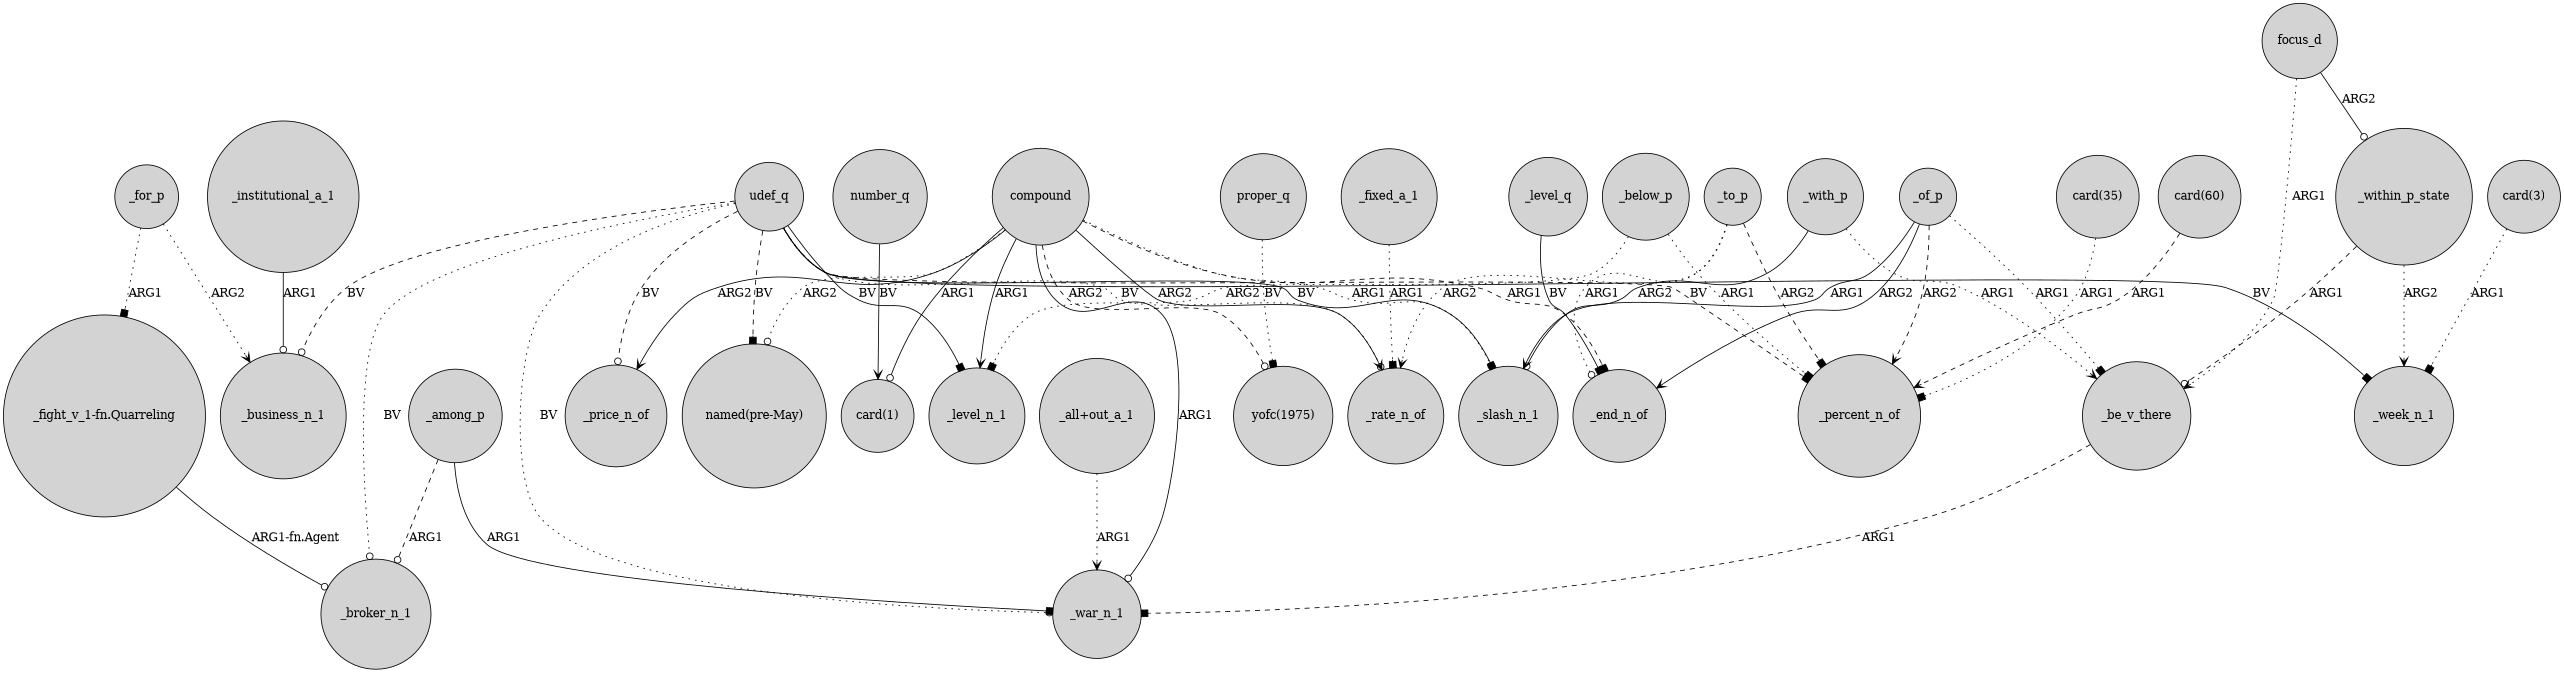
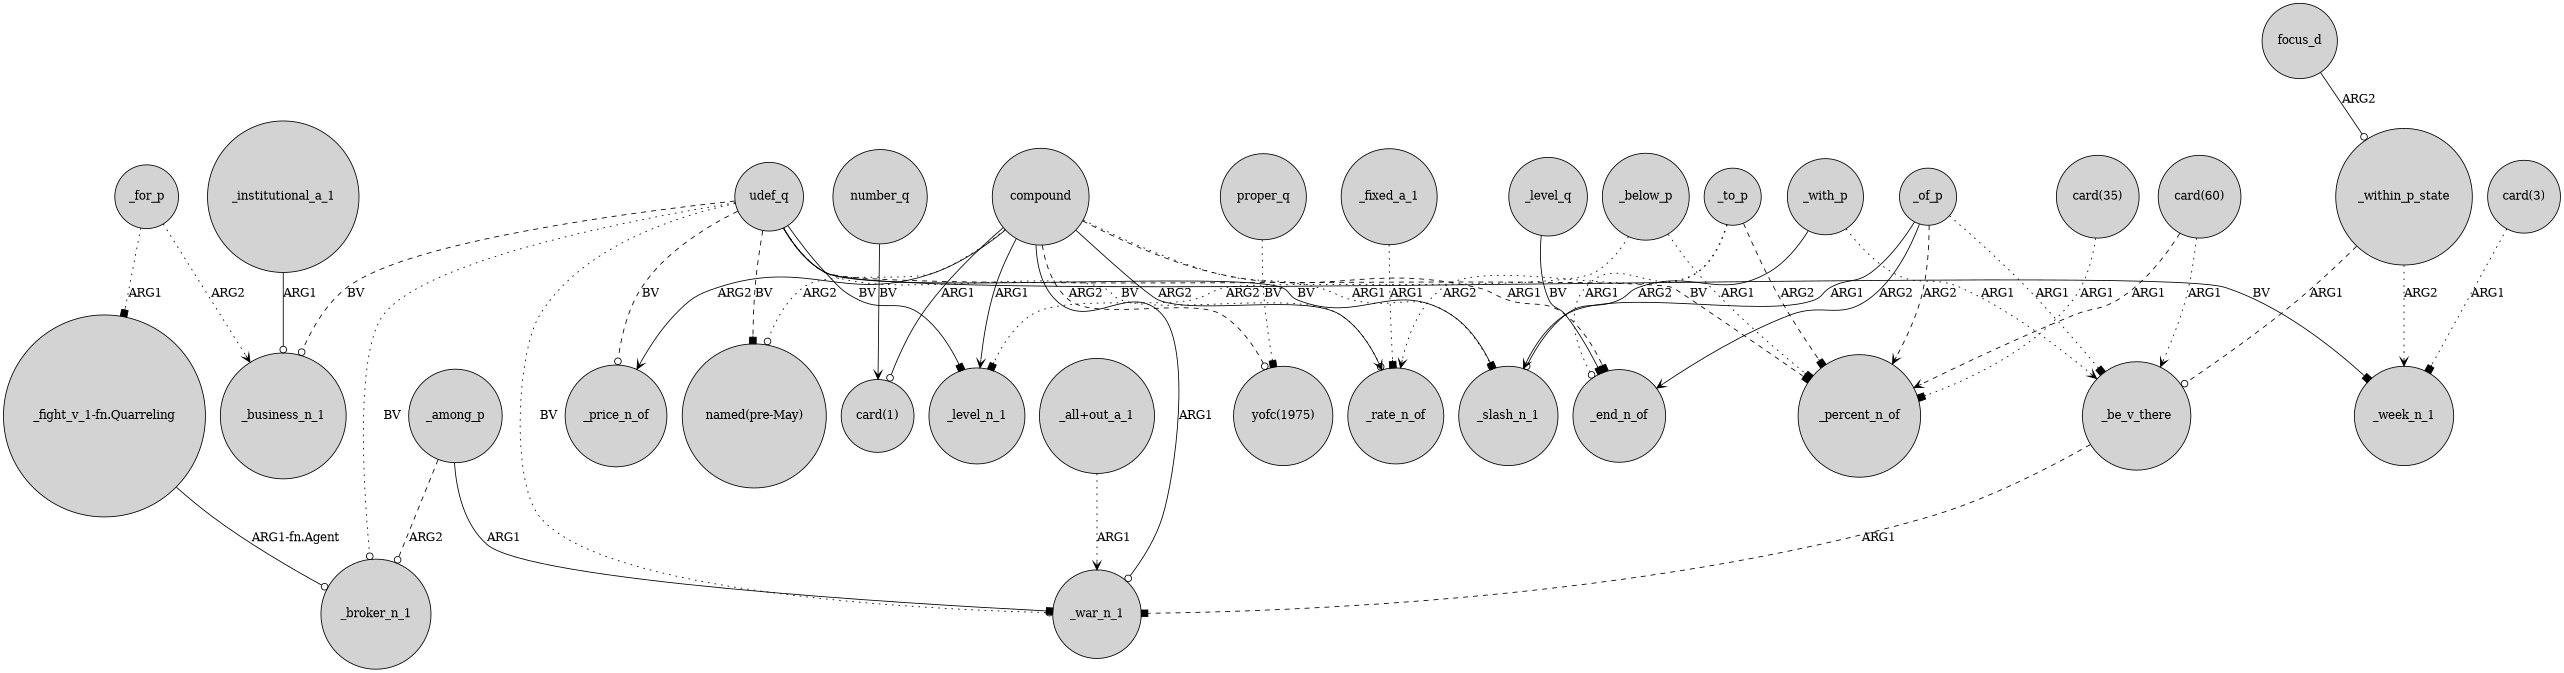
  digraph {
    node [shape=circle style=filled]
    edge [arrowhead=box style=dotted]
    compound
    _price_n_of
    _slash_n_1
    _end_n_of
    "yofc(1975)"
    _rate_n_of
    "named(pre-May)"
    _war_n_1
    _level_n_1
    "card(1)"
    udef_q
    _percent_n_of
    _broker_n_1
    _business_n_1
    _week_n_1
    _with_p
    _be_v_there
    "card(60)"
    n19 [label=_level_q]
    proper_q
    "_fight_v_1-fn.Quarreling"
    _fixed_a_1
    _of_p
    _among_p
    _for_p
    focus_d
    _within_p_state
    "_all+out_a_1"
    _to_p
    "card(3)"
    "card(35)"
    _below_p
    number_q
    _institutional_a_1
    compound -> _price_n_of [arrowhead=vee label=ARG2 style=solid]
    compound -> _slash_n_1 [arrowhead=odot label=ARG1]
    compound -> _end_n_of [label=ARG1 style=dashed]
    compound -> "yofc(1975)" [arrowhead=odot label=ARG2 style=dashed]
    compound -> _rate_n_of [arrowhead=vee label=ARG2 style=solid]
    compound -> "named(pre-May)" [arrowhead=odot label=ARG2]
    compound -> _war_n_1 [arrowhead=odot label=ARG1 style=solid]
    compound -> _level_n_1 [arrowhead=vee label=ARG1 style=solid]
    compound -> "card(1)" [arrowhead=odot label=ARG1 style=solid]
    udef_q -> _price_n_of [arrowhead=odot label=BV style=dashed]
    udef_q -> _slash_n_1 [label=BV style=solid]
    udef_q -> _rate_n_of [arrowhead=odot label=BV]
    udef_q -> "named(pre-May)" [label=BV style=dashed]
    udef_q -> _war_n_1 [arrowhead=odot label=BV]
    udef_q -> _level_n_1 [label=BV style=solid]
    udef_q -> _percent_n_of [label=BV style=dashed]
    udef_q -> _broker_n_1 [arrowhead=odot label=BV]
    udef_q -> _business_n_1 [arrowhead=odot label=BV style=dashed]
    udef_q -> _week_n_1 [label=BV style=solid]
    _with_p -> _slash_n_1 [arrowhead=odot label=ARG2 style=solid]
    _with_p -> _be_v_there [arrowhead=vee label=ARG1]
    _be_v_there -> _war_n_1 [label=ARG1 style=dashed]
    "card(60)" -> _percent_n_of [arrowhead=vee label=ARG1 style=dashed]
    n19 -> _end_n_of [label=BV style=solid]
    proper_q -> "yofc(1975)" [label=BV]
    "_fight_v_1-fn.Quarreling" -> _broker_n_1 [arrowhead=odot label="ARG1-fn.Agent" style=solid]
    _fixed_a_1 -> _rate_n_of [label=ARG1]
    _of_p -> _slash_n_1 [arrowhead=vee label=ARG1 style=solid]
    _of_p -> _end_n_of [arrowhead=vee label=ARG2 style=solid]
    _of_p -> _percent_n_of [arrowhead=vee label=ARG2 style=dashed]
    _of_p -> _be_v_there [label=ARG1]
    _among_p -> _war_n_1 [label=ARG1 style=solid]
-   _among_p -> _broker_n_1 [arrowhead=odot label=ARG1 style=dashed]
+   _among_p -> _broker_n_1 [arrowhead=odot label=ARG2 style=dashed]
    _for_p -> _business_n_1 [arrowhead=vee label=ARG2]
    _for_p -> "_fight_v_1-fn.Quarreling" [label=ARG1]
-   focus_d -> _be_v_there [arrowhead=vee label=ARG1]
+   "card(60)" -> _be_v_there [arrowhead=vee label=ARG1]
    focus_d -> _within_p_state [arrowhead=odot label=ARG2 style=solid]
    _within_p_state -> _week_n_1 [arrowhead=vee label=ARG2]
    _within_p_state -> _be_v_there [arrowhead=odot label=ARG1 style=dashed]
    "_all+out_a_1" -> _war_n_1 [arrowhead=vee label=ARG1]
    _to_p -> _end_n_of [arrowhead=odot label=ARG1]
    _to_p -> _rate_n_of [arrowhead=vee label=ARG2]
    _to_p -> _percent_n_of [label=ARG2 style=dashed]
    "card(3)" -> _week_n_1 [label=ARG1]
    "card(35)" -> _percent_n_of [label=ARG1]
    _below_p -> _level_n_1 [label=ARG2]
    _below_p -> _percent_n_of [label=ARG1]
    number_q -> "card(1)" [arrowhead=vee label=BV style=solid]
    _institutional_a_1 -> _business_n_1 [arrowhead=odot label=ARG1 style=solid]
  }
